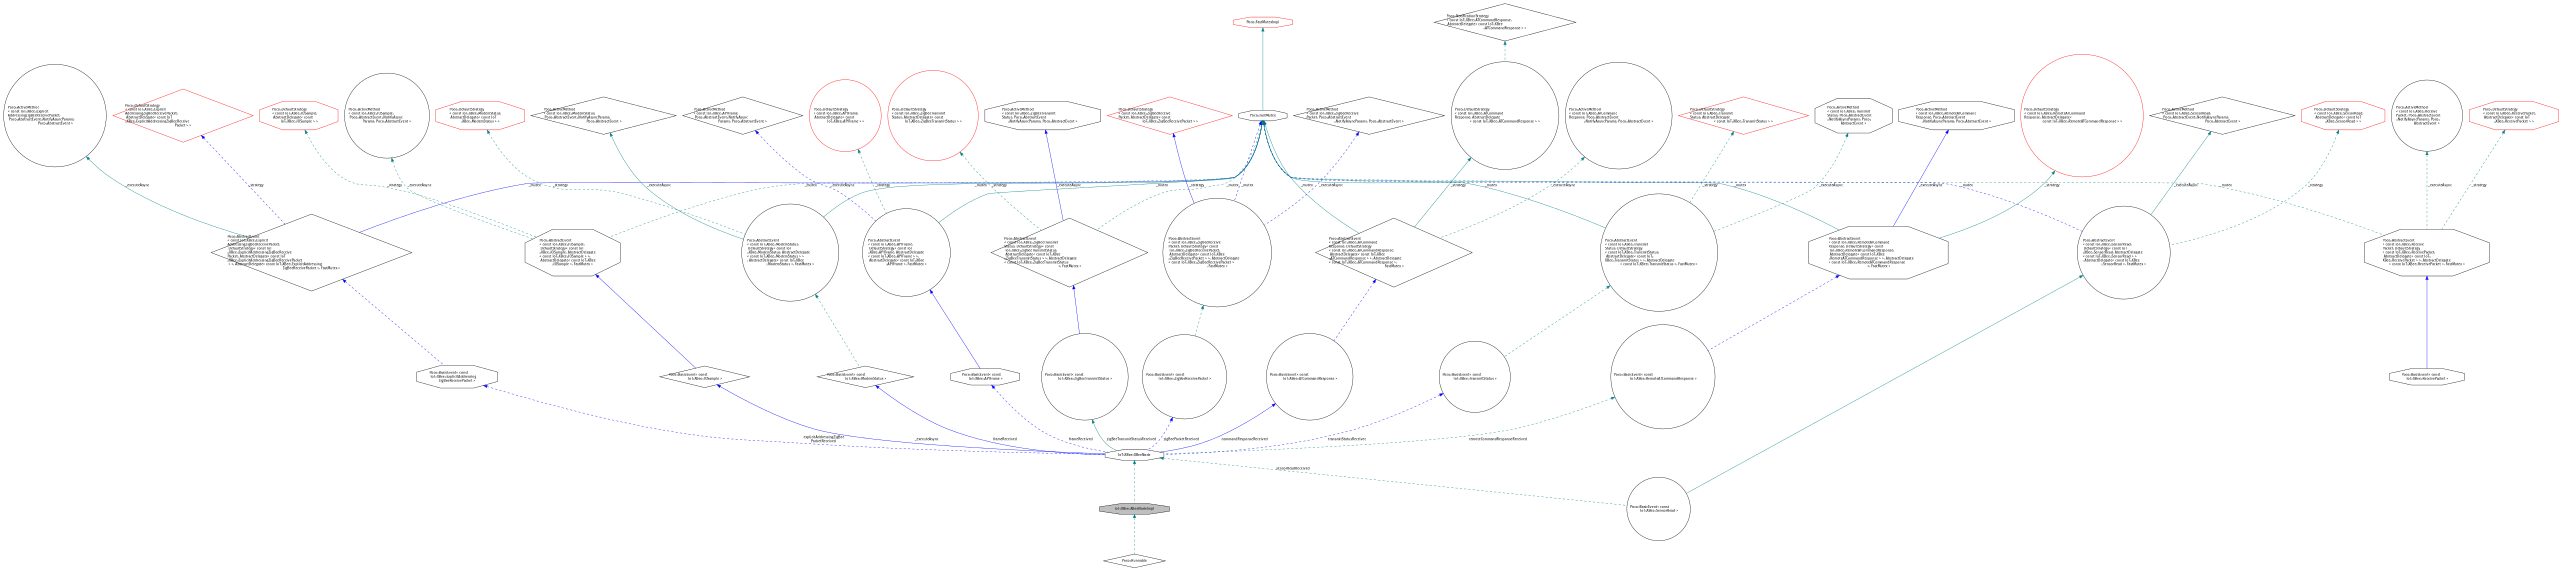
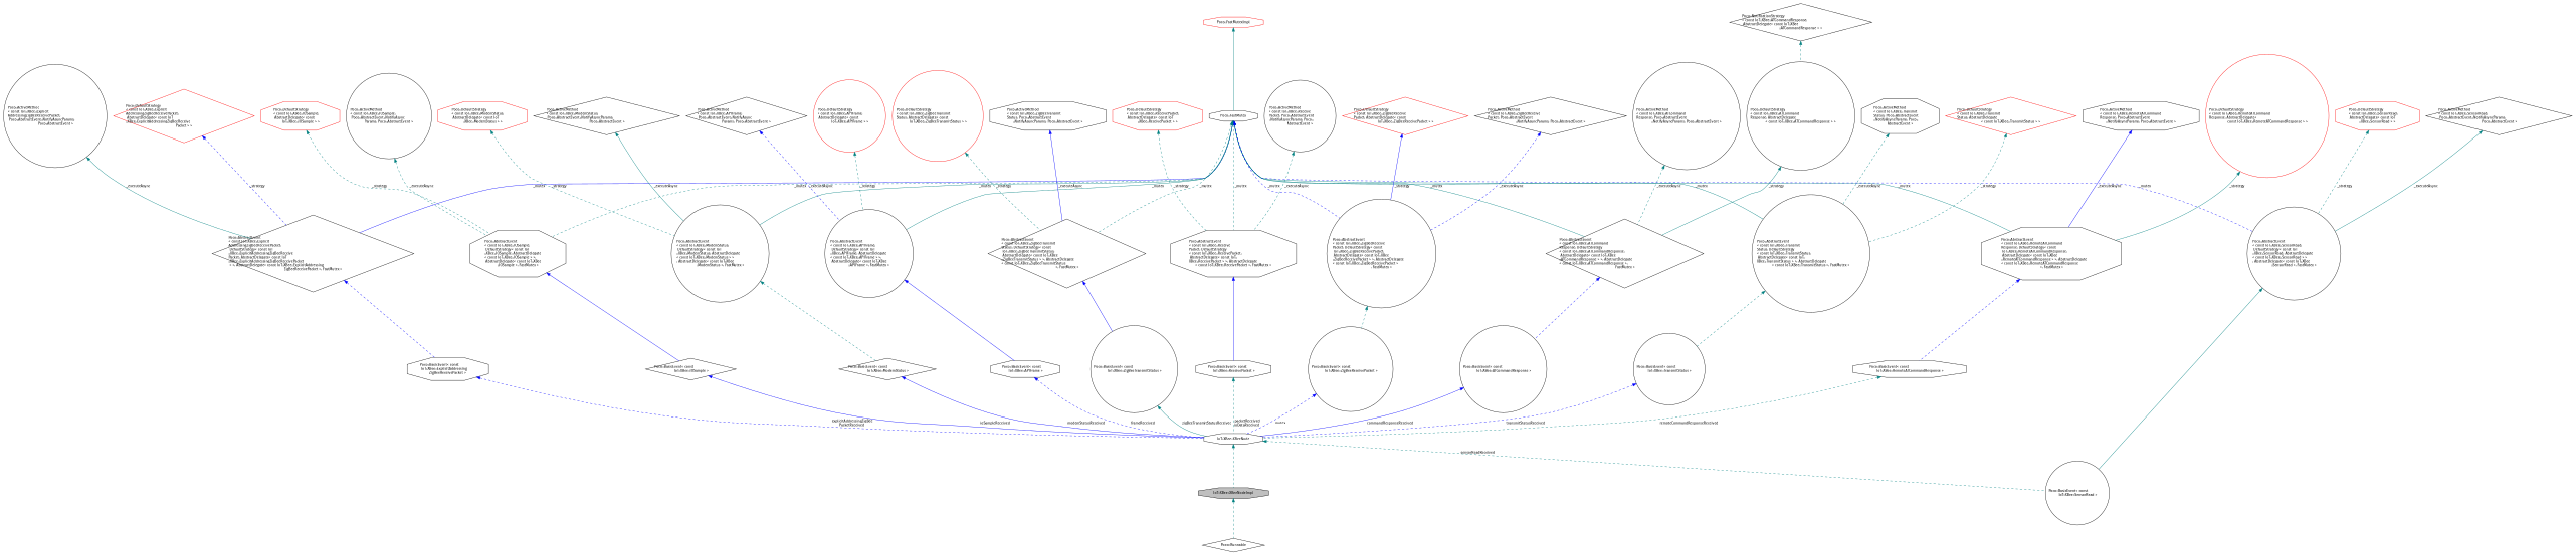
  digraph {
    fontname="Fira Sans"
    rankdir=TB
    node [color=black fillcolor=white fontname="Fira Sans" fontsize=10 shape=circle style=filled]
    edge [color=teal dir=back fontname="Fira Sans" fontsize=10 labelfontname=Helvetica labelfontsize=10 style=dashed]
    n1 [fillcolor=grey75 fontcolor=black height=0.2 label="IoT::XBee::XBeeNodeImpl" shape=octagon width=0.4]
    n2 [height=0.2 label="Poco::Runnable" shape=diamond width=0.4]
    n3 [height=0.2 label="IoT::XBee::XBeeNode" shape=octagon width=0.4]
    n4 [height=0.2 label="Poco::BasicEvent\< const\l IoT::XBee::SensorRead \>" width=0.4]
    n5 [height=0.2 label="Poco::BasicEvent\< const\l IoT::XBee::ATCommandResponse \>" width=0.4]
    n6 [height=0.2 label="Poco::AbstractEvent\l\< const IoT::XBee::ATCommand\lResponse, DefaultStrategy\l\< const IoT::XBee::ATCommandResponse,\l AbstractDelegate\< const IoT::XBee\l::ATCommandResponse \> \>, AbstractDelegate\l\< const IoT::XBee::ATCommandResponse \>,\l FastMutex \>" shape=diamond width=0.4]
    n7 [height=0.2 label="Poco::DefaultStrategy\l\< const IoT::XBee::ATCommand\lResponse, AbstractDelegate\l\< const IoT::XBee::ATCommandResponse \> \>" width=0.4]
    n8 [height=0.2 label="Poco::NotificationStrategy\l\< const IoT::XBee::ATCommandResponse,\l AbstractDelegate\< const IoT::XBee\l::ATCommandResponse \> \>" shape=diamond width=0.4]
    n9 [height=0.2 label="Poco::ActiveMethod\l\< const IoT::XBee::ATCommand\lResponse, Poco::AbstractEvent\l::NotifyAsyncParams, Poco::AbstractEvent \>" width=0.4]
    n10 [height=0.2 label="Poco::FastMutex" shape=octagon width=0.4]
    n11 [height=0.2 label="Poco::AbstractEvent\l\< const IoT::XBee::Transmit\lStatus, DefaultStrategy\l\< const IoT::XBee::TransmitStatus,\l AbstractDelegate\< const IoT::\lXBee::TransmitStatus \> \>, AbstractDelegate\l\< const IoT::XBee::TransmitStatus \>, FastMutex \>" width=0.4]
    n12 [height=0.2 label="Poco::AbstractEvent\l\< const IoT::XBee::RemoteATCommand\lResponse, DefaultStrategy\< const\l IoT::XBee::RemoteATCommandResponse,\l AbstractDelegate\< const IoT::XBee\l::RemoteATCommandResponse \> \>, AbstractDelegate\l\< const IoT::XBee::RemoteATCommandResponse\l \>, FastMutex \>" shape=octagon width=0.4]
    n13 [height=0.2 label="Poco::AbstractEvent\l\< const IoT::XBee::Explicit\lAddressingZigBeeReceivePacket,\l DefaultStrategy\< const IoT\l::XBee::ExplicitAddressingZigBeeReceive\lPacket, AbstractDelegate\< const IoT\l::XBee::ExplicitAddressingZigBeeReceivePacket\l \> \>, AbstractDelegate\< const IoT::XBee::ExplicitAddressing\lZigBeeReceivePacket \>, FastMutex \>" shape=diamond width=0.4]
    n14 [height=0.2 label="Poco::AbstractEvent\l\< const IoT::XBee::IOSample,\l DefaultStrategy\< const IoT\l::XBee::IOSample, AbstractDelegate\l\< const IoT::XBee::IOSample \> \>,\l AbstractDelegate\< const IoT::XBee\l::IOSample \>, FastMutex \>" shape=octagon width=0.4]
    n15 [height=0.2 label="Poco::AbstractEvent\l\< const IoT::XBee::SensorRead,\l DefaultStrategy\< const IoT\l::XBee::SensorRead, AbstractDelegate\l\< const IoT::XBee::SensorRead \> \>\l, AbstractDelegate\< const IoT::XBee\l::SensorRead \>, FastMutex \>" width=0.4]
    n16 [height=0.2 label="Poco::AbstractEvent\l\< const IoT::XBee::ModemStatus,\l DefaultStrategy\< const IoT\l::XBee::ModemStatus, AbstractDelegate\l\< const IoT::XBee::ModemStatus \> \>\l, AbstractDelegate\< const IoT::XBee\l::ModemStatus \>, FastMutex \>" width=0.4]
    n17 [height=0.2 label="Poco::AbstractEvent\l\< const IoT::XBee::APIFrame,\l DefaultStrategy\< const IoT\l::XBee::APIFrame, AbstractDelegate\l\< const IoT::XBee::APIFrame \> \>,\l AbstractDelegate\< const IoT::XBee\l::APIFrame \>, FastMutex \>" width=0.4]
    n18 [height=0.2 label="Poco::AbstractEvent\l\< const IoT::XBee::ZigBeeTransmit\lStatus, DefaultStrategy\< const\l IoT::XBee::ZigBeeTransmitStatus,\l AbstractDelegate\< const IoT::XBee\l::ZigBeeTransmitStatus \> \>, AbstractDelegate\l\< const IoT::XBee::ZigBeeTransmitStatus\l \>, FastMutex \>" shape=diamond width=0.4]
    n19 [height=0.2 label="Poco::AbstractEvent\l\< const IoT::XBee::Receive\lPacket, DefaultStrategy\l\< const IoT::XBee::ReceivePacket,\l AbstractDelegate\< const IoT::\lXBee::ReceivePacket \> \>, AbstractDelegate\l\< const IoT::XBee::ReceivePacket \>, FastMutex \>" shape=octagon width=0.4]
    n20 [height=0.2 label="Poco::AbstractEvent\l\< const IoT::XBee::ZigBeeReceive\lPacket, DefaultStrategy\< const\l IoT::XBee::ZigBeeReceivePacket,\l AbstractDelegate\< const IoT::XBee\l::ZigBeeReceivePacket \> \>, AbstractDelegate\l\< const IoT::XBee::ZigBeeReceivePacket \>\l, FastMutex \>" width=0.4]
    n21 [height=0.2 label="Poco::BasicEvent\< const\l IoT::XBee::TransmitStatus \>" width=0.4]
-   n22 [height=0.2 label="Poco::BasicEvent\< const\l IoT::XBee::RemoteATCommandResponse \>" width=0.4]
+   n22 [height=0.2 label="Poco::BasicEvent\< const\l IoT::XBee::RemoteATCommandResponse \>" shape=octagon width=0.4]
    n23 [height=0.2 label="Poco::BasicEvent\< const\l IoT::XBee::ExplicitAddressing\lZigBeeReceivePacket \>" shape=octagon width=0.4]
    n24 [height=0.2 label="Poco::BasicEvent\< const\l IoT::XBee::IOSample \>" shape=diamond width=0.4]
    n25 [height=0.2 label="Poco::BasicEvent\< const\l IoT::XBee::ModemStatus \>" shape=diamond width=0.4]
    n26 [height=0.2 label="Poco::BasicEvent\< const\l IoT::XBee::APIFrame \>" shape=octagon width=0.4]
    n27 [height=0.2 label="Poco::BasicEvent\< const\l IoT::XBee::ZigBeeTransmitStatus \>" width=0.4]
    n28 [height=0.2 label="Poco::BasicEvent\< const\l IoT::XBee::ReceivePacket \>" shape=octagon width=0.4]
    n29 [height=0.2 label="Poco::BasicEvent\< const\l IoT::XBee::ZigBeeReceivePacket \>" width=0.4]
    n30 [color=red height=0.2 label="Poco::FastMutexImpl" shape=octagon width=0.4]
    n31 [height=0.2 label="Poco::ActiveMethod\l\< const IoT::XBee::Transmit\lStatus, Poco::AbstractEvent\l::NotifyAsyncParams, Poco::\lAbstractEvent \>" shape=octagon width=0.4]
    n32 [color=red height=0.2 label="Poco::DefaultStrategy\l\< const IoT::XBee::Transmit\lStatus, AbstractDelegate\l\< const IoT::XBee::TransmitStatus \> \>" shape=diamond width=0.4]
    n33 [color=red height=0.2 label="Poco::DefaultStrategy\l\< const IoT::XBee::RemoteATCommand\lResponse, AbstractDelegate\<\l const IoT::XBee::RemoteATCommandResponse \> \>" width=0.4]
    n34 [height=0.2 label="Poco::ActiveMethod\l\< const IoT::XBee::RemoteATCommand\lResponse, Poco::AbstractEvent\l::NotifyAsyncParams, Poco::AbstractEvent \>" shape=octagon width=0.4]
    n35 [color=red height=0.2 label="Poco::DefaultStrategy\l\< const IoT::XBee::Explicit\lAddressingZigBeeReceivePacket,\l AbstractDelegate\< const IoT\l::XBee::ExplicitAddressingZigBeeReceive\lPacket \> \>" shape=diamond width=0.4]
    n36 [height=0.2 label="Poco::ActiveMethod\l\< const IoT::XBee::Explicit\lAddressingZigBeeReceivePacket,\l Poco::AbstractEvent::NotifyAsyncParams,\l Poco::AbstractEvent \>" width=0.4]
    n37 [color=red height=0.2 label="Poco::DefaultStrategy\l\< const IoT::XBee::IOSample,\l AbstractDelegate\< const\l IoT::XBee::IOSample \> \>" shape=octagon width=0.4]
    n38 [height=0.2 label="Poco::ActiveMethod\l\< const IoT::XBee::IOSample,\l Poco::AbstractEvent::NotifyAsync\lParams, Poco::AbstractEvent \>" width=0.4]
    n39 [color=red height=0.2 label="Poco::DefaultStrategy\l\< const IoT::XBee::SensorRead,\l AbstractDelegate\< const IoT\l::XBee::SensorRead \> \>" shape=octagon width=0.4]
    n40 [height=0.2 label="Poco::ActiveMethod\l\< const IoT::XBee::SensorRead,\l Poco::AbstractEvent::NotifyAsyncParams,\l Poco::AbstractEvent \>" shape=diamond width=0.4]
    n41 [color=red height=0.2 label="Poco::DefaultStrategy\l\< const IoT::XBee::ModemStatus,\l AbstractDelegate\< const IoT\l::XBee::ModemStatus \> \>" shape=octagon width=0.4]
    n42 [height=0.2 label="Poco::ActiveMethod\l\< const IoT::XBee::ModemStatus,\l Poco::AbstractEvent::NotifyAsyncParams,\l Poco::AbstractEvent \>" shape=diamond width=0.4]
    n43 [color=red height=0.2 label="Poco::DefaultStrategy\l\< const IoT::XBee::APIFrame,\l AbstractDelegate\< const\l IoT::XBee::APIFrame \> \>" width=0.4]
    n44 [height=0.2 label="Poco::ActiveMethod\l\< const IoT::XBee::APIFrame,\l Poco::AbstractEvent::NotifyAsync\lParams, Poco::AbstractEvent \>" shape=diamond width=0.4]
    n45 [height=0.2 label="Poco::ActiveMethod\l\< const IoT::XBee::ZigBeeTransmit\lStatus, Poco::AbstractEvent\l::NotifyAsyncParams, Poco::AbstractEvent \>" shape=octagon width=0.4]
    n46 [color=red height=0.2 label="Poco::DefaultStrategy\l\< const IoT::XBee::ZigBeeTransmit\lStatus, AbstractDelegate\< const\l IoT::XBee::ZigBeeTransmitStatus \> \>" width=0.4]
    n47 [height=0.2 label="Poco::ActiveMethod\l\< const IoT::XBee::Receive\lPacket, Poco::AbstractEvent\l::NotifyAsyncParams, Poco::\lAbstractEvent \>" width=0.4]
    n48 [color=red height=0.2 label="Poco::DefaultStrategy\l\< const IoT::XBee::ReceivePacket,\l AbstractDelegate\< const IoT\l::XBee::ReceivePacket \> \>" shape=octagon width=0.4]
    n49 [height=0.2 label="Poco::ActiveMethod\l\< const IoT::XBee::ZigBeeReceive\lPacket, Poco::AbstractEvent\l::NotifyAsyncParams, Poco::AbstractEvent \>" shape=diamond width=0.4]
    n50 [color=red height=0.2 label="Poco::DefaultStrategy\l\< const IoT::XBee::ZigBeeReceive\lPacket, AbstractDelegate\< const\l IoT::XBee::ZigBeeReceivePacket \> \>" shape=diamond width=0.4]
    n1 -> n2
    n3 -> n1
    n3 -> n4 [label=" sensorReadReceived"]
    n5 -> n3 [color=blue label=" commandResponseReceived" style=solid]
    n6 -> n5 [color=blue]
    n7 -> n6 [label=" _strategy" style=solid]
    n8 -> n7
    n9 -> n6 [label=" _executeAsync"]
    n10 -> n6 [label=" _mutex" style=solid]
    n10 -> n11 [label=" _mutex" style=solid]
    n10 -> n12 [label=" _mutex" style=solid]
    n10 -> n13 [color=blue label=" _mutex" style=solid]
    n10 -> n14 [label=" _mutex"]
    n10 -> n15 [color=blue label=" _mutex"]
    n10 -> n16 [label=" _mutex" style=solid]
    n10 -> n17 [label=" _mutex" style=solid]
    n10 -> n18 [label=" _mutex"]
    n10 -> n19 [label=" _mutex"]
    n10 -> n20 [color=blue label=" _mutex"]
    n11 -> n21
    n12 -> n22 [color=blue]
    n13 -> n23 [color=blue]
    n14 -> n24 [color=blue style=solid]
    n15 -> n4 [style=solid]
    n16 -> n25
    n17 -> n26 [color=blue style=solid]
    n18 -> n27 [color=blue style=solid]
    n19 -> n28 [color=blue style=solid]
    n20 -> n29
    n21 -> n3 [color=blue label=" transmitStatusReceived"]
    n22 -> n3 [label=" remoteCommandResponseReceived"]
    n23 -> n3 [color=blue label=" explicitAddressingZigBee\lPacketReceived"]
-   n24 -> n3 [color=blue label=" _executeAsync" style=solid]
-   n25 -> n3 [color=blue label=" frameReceived" style=solid]
+   n24 -> n3 [color=blue label=" ioSampleReceived" style=solid]
+   n25 -> n3 [color=blue label=" modemStatusReceived" style=solid]
    n26 -> n3 [color=blue label=" frameReceived"]
    n27 -> n3 [label=" zigBeeTransmitStatusReceived" style=solid]
-   n29 -> n3 [color=blue label=" zigBeePacketReceived"]
+   n28 -> n3 [label=" packetReceived\nioDataReceived"]
+   n29 -> n3 [color=blue label=" mutex"]
    n30 -> n10 [style=solid]
    n31 -> n11 [label=" _executeAsync"]
    n32 -> n11 [label=" _strategy"]
    n33 -> n12 [label=" _strategy" style=solid]
    n34 -> n12 [color=blue label=" _executeAsync" style=solid]
    n35 -> n13 [color=blue label=" _strategy"]
    n36 -> n13 [label=" _executeAsync" style=solid]
    n37 -> n14 [label=" _strategy"]
    n38 -> n14 [label=" _executeAsync"]
    n39 -> n15 [label=" _strategy"]
    n40 -> n15 [label=" _executeAsync" style=solid]
    n41 -> n16 [label=" _strategy"]
    n42 -> n16 [label=" _executeAsync" style=solid]
    n43 -> n17 [label=" _strategy"]
    n44 -> n17 [color=blue label=" _executeAsync"]
    n45 -> n18 [color=blue label=" _executeAsync" style=solid]
    n46 -> n18 [label=" _strategy"]
    n47 -> n19 [label=" _executeAsync"]
    n48 -> n19 [label=" _strategy"]
    n49 -> n20 [color=blue label=" _executeAsync"]
    n50 -> n20 [color=blue label=" _strategy" style=solid]
  }
